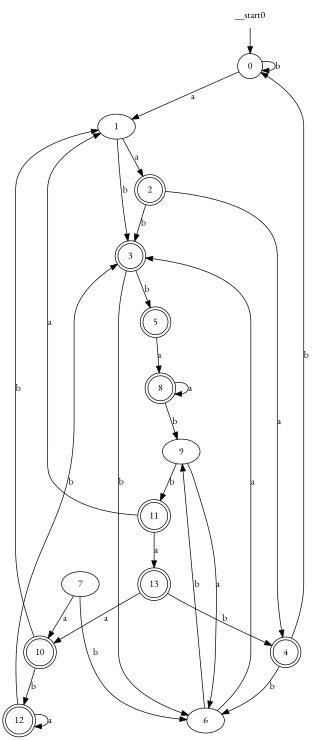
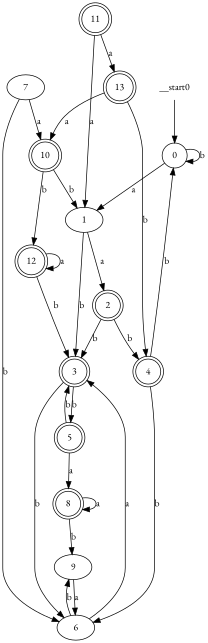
  digraph {
    fontname="EB Garamond"
    node [fontname="EB Garamond" shape=doublecircle]
    edge [fontname="EB Garamond"]
    __start0 [shape=none]
    0 [shape=circle]
    1 [shape=""]
    2
    3
    4
    5
    6 [shape=""]
    8
    9 [shape=""]
    7 [shape=""]
    10
    11
    12
    13
    __start0 -> 0
    0 -> 0 [label=b]
    0 -> 1 [label=a]
    1 -> 2 [label=a]
    1 -> 3 [label=b]
    2 -> 3 [label=b]
-   2 -> 4 [label=a]
+   2 -> 4 [label=b]
    3 -> 5 [label=b]
    3 -> 6 [label=b]
    4 -> 0 [label=b]
    4 -> 6 [label=b]
+   5 -> 3 [label=b]
    5 -> 8 [label=a]
    6 -> 3 [label=a]
    6 -> 9 [label=b]
    8 -> 8 [label=a]
    8 -> 9 [label=b]
    9 -> 6 [label=a]
-   9 -> 11 [label=b]
    7 -> 6 [label=b]
    7 -> 10 [label=a]
    10 -> 1 [label=b]
    10 -> 12 [label=b]
    11 -> 1 [label=a]
    11 -> 13 [label=a]
    12 -> 3 [label=b]
    12 -> 12 [label=a]
    13 -> 4 [label=b]
    13 -> 10 [label=a]
  }
